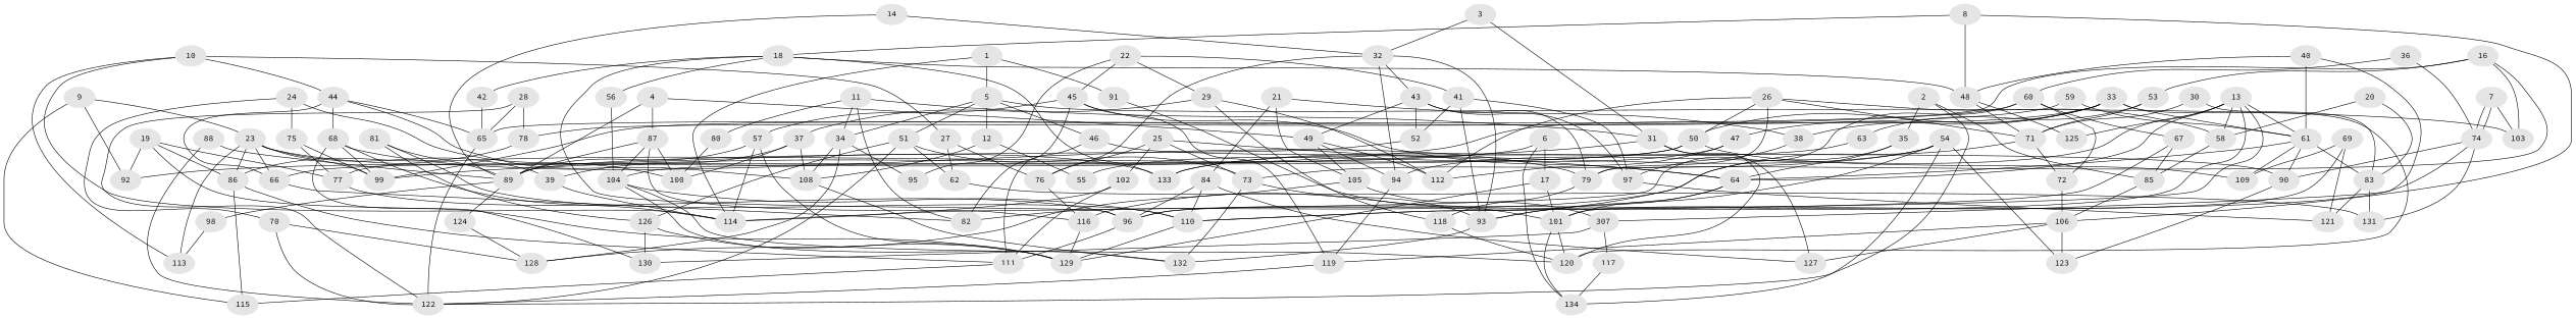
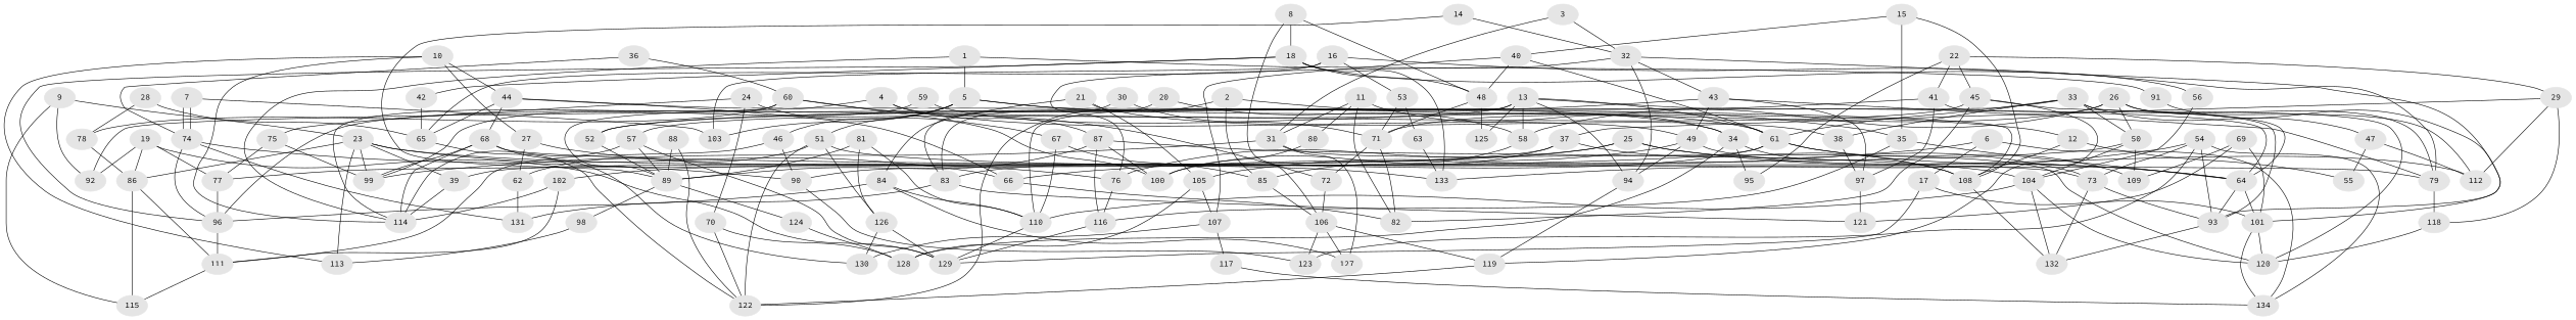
  graph {
    fontname="Source Code Pro"
    node [color=gray90 fontname="Source Code Pro" style=filled]
    edge [fontname="Source Code Pro"]
    1
    5
    91
    114
    12
    34
    46
    51
    103
    101
    2
    35
    85
    122
    64
    116
    106
    3
    31
    32
    99
    120
    127
    94
    76
    43
    93
    4
    49
    87
    89
    105
    112
    100
    104
    98
    124
    55
    108
    95
    128
    90
    111
    73
    62
    126
    6
    17
    66
    134
    129
    82
    7
    74
    96
    131
    8
    18
    48
    42
    56
    133
    125
    71
    119
    123
    9
    23
    92
    115
    113
    86
    39
    10
    27
    44
    65
    68
    11
    80
    132
    13
    58
    61
    110
    83
    109
    14
+   15
    40
-   107 [label=307]
+   107
    16
    53
    79
    63
    118
    19
    77
    20
    121
    21
    38
    84
    97
    22
    29
    41
    45
    37
    52
    57
    24
    70
    75
    25
    102
    26
    50
    72
    28
    78
    30
    33
    47
    36
    60
    67
    130
    117
    54
    59
    69
    81
    88
    1 -- 5
    1 -- 91
    1 -- 114
    5 -- 12
    5 -- 34
    5 -- 46
    5 -- 51
    5 -- 103
    91 -- 101
    12 -- 55
    12 -- 108
    34 -- 108
    34 -- 95
    34 -- 128
    46 -- 90
    46 -- 111
    51 -- 122
    51 -- 73
    51 -- 62
    51 -- 126
    101 -- 120
    101 -- 134
    2 -- 35
    2 -- 85
    2 -- 122
    35 -- 64
    35 -- 116
    85 -- 106
    64 -- 101
    64 -- 93
    116 -- 129
    106 -- 127
    106 -- 119
    106 -- 123
    3 -- 31
    3 -- 32
    31 -- 99
    31 -- 120
    31 -- 127
    32 -- 94
    32 -- 76
    32 -- 43
    32 -- 93
    94 -- 119
    76 -- 116
    43 -- 49
    43 -- 79
    43 -- 97
    43 -- 52
    93 -- 132
    4 -- 49
    4 -- 87
    4 -- 89
    49 -- 94
    49 -- 105
    49 -- 112
    87 -- 116
    87 -- 89
    87 -- 100
    87 -- 104
    89 -- 98
    89 -- 124
    105 -- 128
    105 -- 107
    104 -- 120
    104 -- 132
    104 -- 110
    98 -- 113
    124 -- 128
    108 -- 132
    90 -- 123
    111 -- 115
    73 -- 93
    73 -- 132
    62 -- 131
    126 -- 129
    126 -- 130
    6 -- 17
    6 -- 66
    6 -- 134
    17 -- 101
    17 -- 129
    66 -- 82
    7 -- 103
    7 -- 74
    7 -- 74
    74 -- 90
    74 -- 96
    74 -- 131
    96 -- 111
    8 -- 106
    8 -- 18
    8 -- 48
    18 -- 96
    18 -- 48
    18 -- 42
    18 -- 56
    18 -- 133
    48 -- 125
    48 -- 71
    42 -- 65
    56 -- 104
    71 -- 82
    71 -- 72
    119 -- 122
    9 -- 23
    9 -- 92
    9 -- 115
    23 -- 99
    23 -- 66
    23 -- 133
    23 -- 113
    23 -- 86
    23 -- 39
    86 -- 111
    86 -- 115
    39 -- 114
    10 -- 114
    10 -- 113
    10 -- 27
    10 -- 44
    27 -- 76
    27 -- 62
    44 -- 108
    44 -- 66
    44 -- 65
    44 -- 68
    65 -- 122
    68 -- 114
    68 -- 99
    68 -- 79
    68 -- 130
    11 -- 34
    11 -- 31
    11 -- 82
    11 -- 80
    80 -- 100
    13 -- 64
    13 -- 94
    13 -- 96
    13 -- 125
    13 -- 58
    13 -- 61
    13 -- 110
    58 -- 85
    61 -- 64
    61 -- 90
    61 -- 83
    61 -- 109
    110 -- 129
    83 -- 131
    83 -- 121
    14 -- 32
    14 -- 89
+   15 -- 35
+   15 -- 108
+   15 -- 40
    40 -- 48
    40 -- 61
    40 -- 107
    107 -- 130
    107 -- 117
    16 -- 103
    16 -- 65
    16 -- 53
    16 -- 79
    53 -- 71
    53 -- 63
    79 -- 118
    63 -- 133
    118 -- 120
    19 -- 129
    19 -- 92
    19 -- 86
    19 -- 77
    77 -- 96
    20 -- 58
    20 -- 83
    21 -- 105
    21 -- 38
    21 -- 84
    38 -- 97
    84 -- 127
    84 -- 96
    84 -- 110
    97 -- 121
    22 -- 95
    22 -- 29
    22 -- 41
    22 -- 45
    29 -- 112
    29 -- 118
    29 -- 37
    41 -- 93
    41 -- 97
    41 -- 52
    45 -- 64
    45 -- 82
    45 -- 119
    45 -- 57
    37 -- 100
    37 -- 108
    37 -- 39
    52 -- 89
    57 -- 114
    57 -- 89
    57 -- 129
    24 -- 100
    24 -- 70
    24 -- 75
    70 -- 122
    70 -- 128
    75 -- 99
    75 -- 77
    25 -- 64
    25 -- 76
    25 -- 73
    25 -- 102
    102 -- 114
    102 -- 111
    26 -- 112
    26 -- 71
    26 -- 58
    26 -- 79
    26 -- 50
    50 -- 104
    50 -- 109
    50 -- 77
    72 -- 106
-   28 -- 122
    28 -- 65
    28 -- 78
    78 -- 86
    30 -- 71
    30 -- 83
    33 -- 120
    33 -- 92
    33 -- 61
    33 -- 38
    33 -- 50
    33 -- 47
    47 -- 112
    47 -- 55
    36 -- 74
    36 -- 60
    60 -- 114
    60 -- 72
    60 -- 78
    60 -- 67
    67 -- 85
    67 -- 110
    117 -- 134
    54 -- 93
    54 -- 73
    54 -- 134
    54 -- 133
    54 -- 123
    59 -- 99
    59 -- 61
    69 -- 101
    69 -- 109
    69 -- 121
    81 -- 89
    81 -- 126
    81 -- 110
    88 -- 122
    88 -- 89
  }
